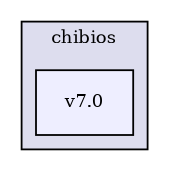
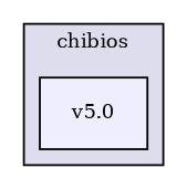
  digraph {
    compound=true
    fontname="DejaVu Serif"
-   n1 [fillcolor="#eeeeff" fontname="DejaVu Serif" fontsize=10 label="v7.0" pencolor=black shape=box style=filled]
+   n1 [fillcolor="#eeeeff" fontname="DejaVu Serif" fontsize=10 label="v5.0" pencolor=black shape=box style=filled]
    subgraph cluster_1 {
      bgcolor="#ddddee"
      fontsize=10
      label=chibios
      pencolor=black
      n1
    }
  }
